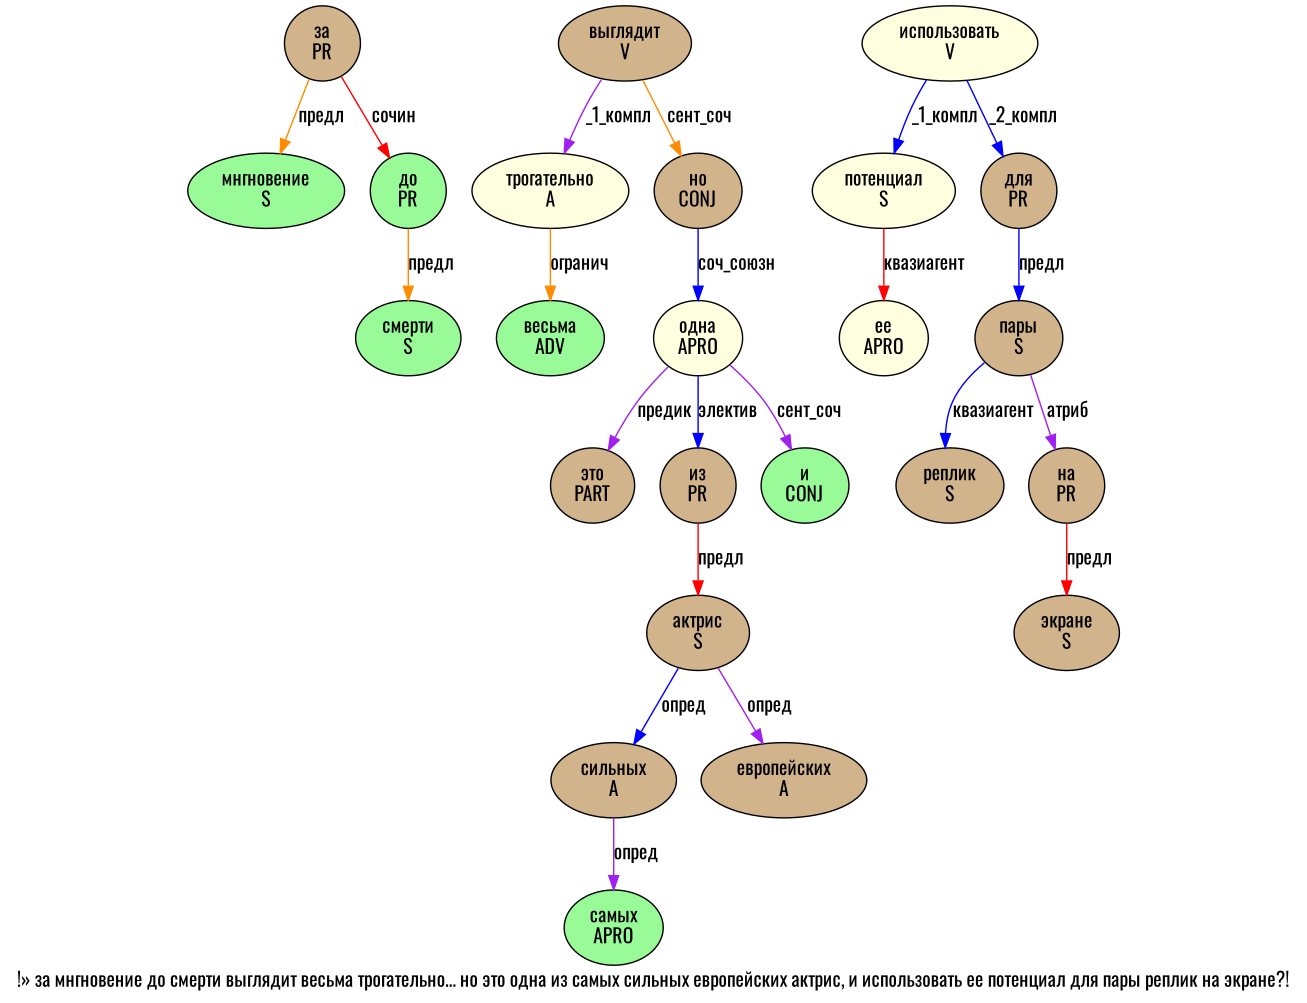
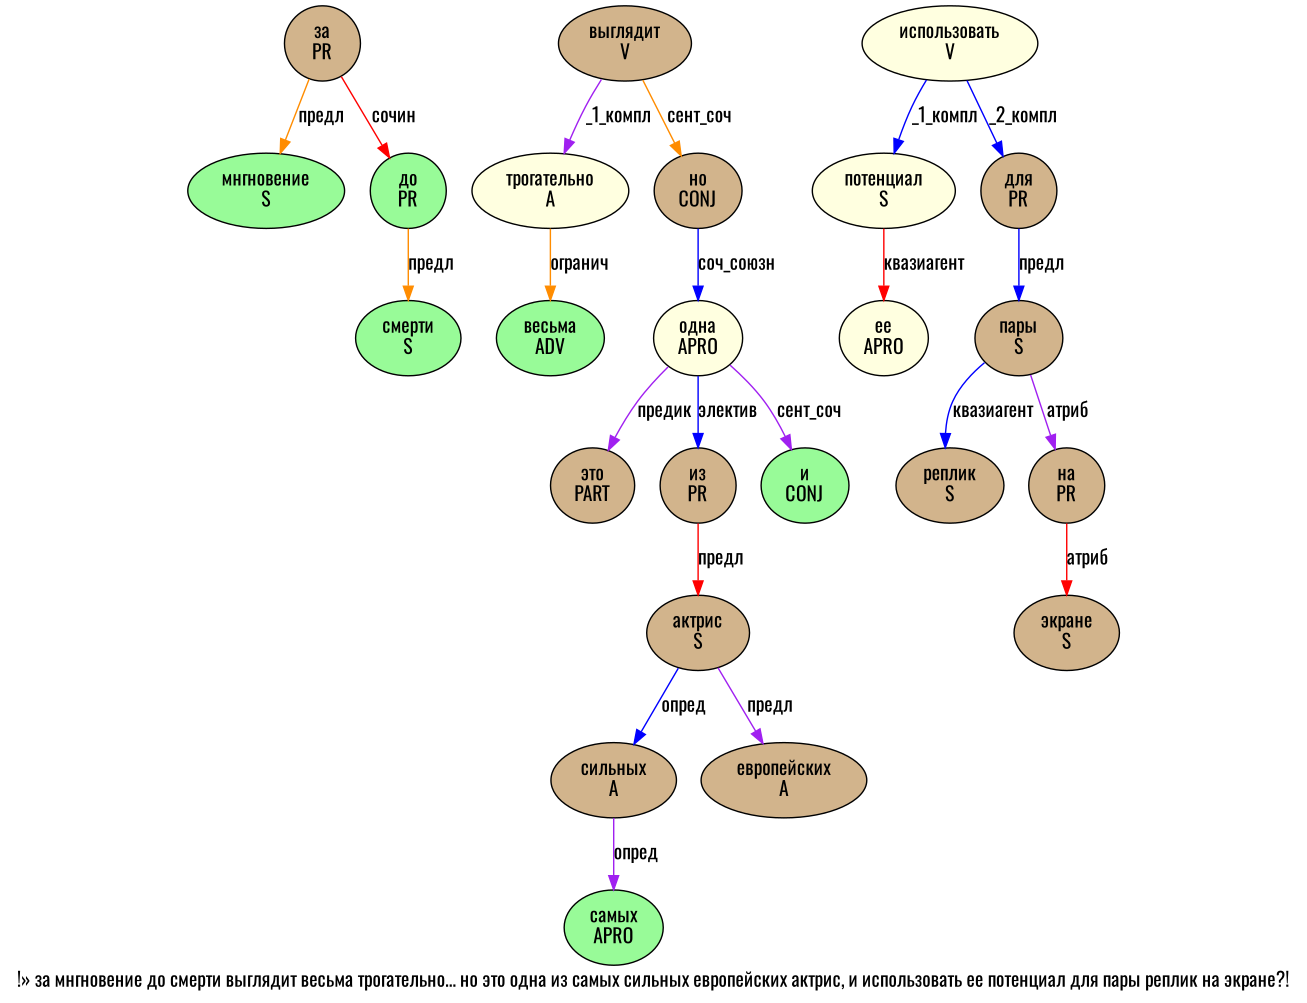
  digraph {
    fontname=Oswald
    label="!» за мнгновение до смерти выглядит весьма трогательно… но это одна из самых сильных европейских актрис, и использовать ее потенциал для пары реплик на экране?!"
    node [fillcolor=tan fontname=Oswald penwidth=1 shape=ellipse style=filled]
    edge [color=blue fontname=Oswald]
    n1 [label="за\nPR"]
    n2 [fillcolor=palegreen label="мнгновение\nS"]
    n3 [fillcolor=palegreen label="до\nPR"]
    n4 [fillcolor=palegreen label="смерти\nS"]
    n5 [label="выглядит\nV"]
    n6 [fillcolor=lightyellow label="трогательно\nA"]
    n7 [label="но\nCONJ"]
    n8 [fillcolor=palegreen label="весьма\nADV"]
    n9 [fillcolor=lightyellow label="одна\nAPRO"]
    n10 [label="это\nPART"]
    n11 [label="из\nPR"]
    n12 [fillcolor=palegreen label="и\nCONJ"]
    n13 [label="актрис\nS"]
    n14 [label="сильных\nA"]
    n15 [label="европейских\nA"]
    n16 [fillcolor=palegreen label="самых\nAPRO"]
    n17 [fillcolor=lightyellow label="использовать\nV"]
    n18 [fillcolor=lightyellow label="потенциал\nS"]
    n19 [label="для\nPR"]
    n20 [fillcolor=lightyellow label="ее\nAPRO"]
    n21 [label="пары\nS"]
    n22 [label="реплик\nS"]
    n23 [label="на\nPR"]
    n24 [label="экране\nS"]
    n1 -> n2 [color=darkorange label="предл"]
    n1 -> n3 [color=red label="сочин"]
    n3 -> n4 [color=darkorange label="предл"]
    n5 -> n6 [color=purple label="_1_компл"]
    n5 -> n7 [color=darkorange label="сент_соч"]
    n6 -> n8 [color=darkorange label="огранич"]
    n7 -> n9 [label="соч_союзн"]
    n9 -> n10 [color=purple label="предик"]
    n9 -> n11 [label="электив"]
    n9 -> n12 [color=purple label="сент_соч"]
    n11 -> n13 [color=red label="предл"]
    n13 -> n14 [label="опред"]
-   n13 -> n15 [color=purple label="опред"]
+   n13 -> n15 [color=purple label="предл"]
    n14 -> n16 [color=purple label="опред"]
    n17 -> n18 [label="_1_компл"]
    n17 -> n19 [label="_2_компл"]
    n18 -> n20 [color=red label="квазиагент"]
    n19 -> n21 [label="предл"]
    n21 -> n22 [label="квазиагент"]
    n21 -> n23 [color=purple label="атриб"]
-   n23 -> n24 [color=red label="предл"]
+   n23 -> n24 [color=red label="атриб"]
  }
